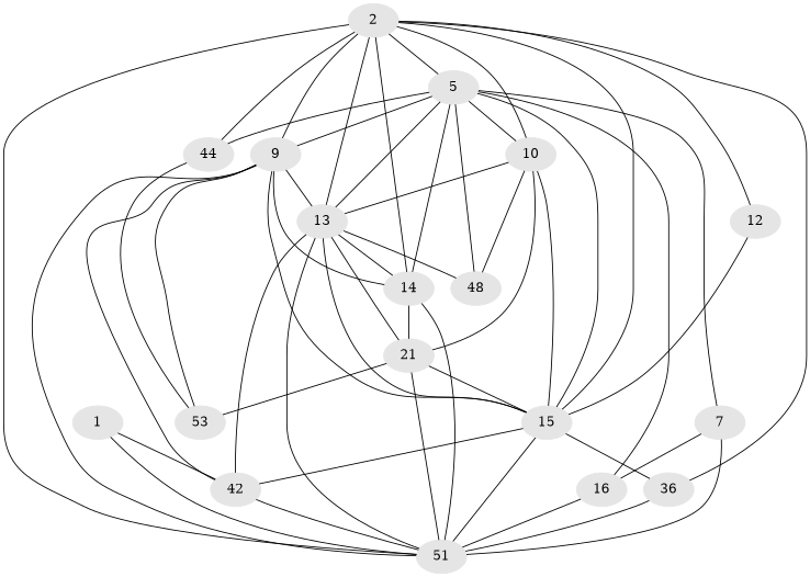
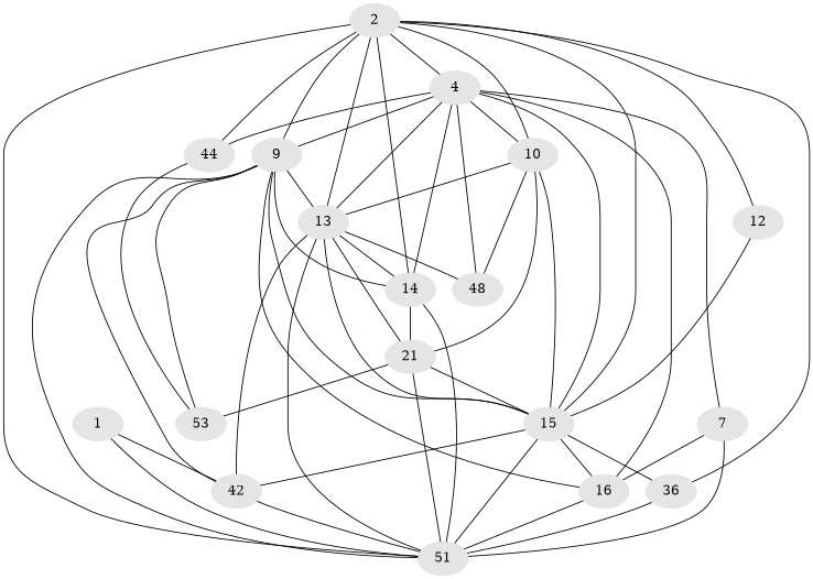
  graph {
    node [color=gray90 style=filled]
    42 [super="+57"]
    51 [super="+60+54"]
    1
    2 [super="+41+47+3+4+52+64"]
-   5 [super="+55+45+8+20"]
+   5 [super="+55+45+8+20" label=4]
    9 [super="+40+11+49"]
    10 [super="+19+30"]
    12
    13 [super="+24+29"]
    14 [super="+37+28+17"]
    15 [super="+18+22"]
    36
    44
    7 [super="+50"]
    16 [super="+31+58"]
    48
    53
    21 [super="+39"]
    42 -- 51 [weight=2]
    1 -- 42
    1 -- 51
    2 -- 51
    2 -- 5 [weight=3]
    2 -- 9 [weight=3]
    2 -- 10 [weight=2]
    2 -- 12
    2 -- 13
    2 -- 14 [weight=4]
    2 -- 15
    2 -- 36 [weight=2]
    2 -- 44
    5 -- 9
    5 -- 10
    5 -- 13 [weight=2]
    5 -- 14
    5 -- 15 [weight=2]
    5 -- 44
    5 -- 7
    5 -- 16 [weight=3]
    5 -- 48
    9 -- 42
    9 -- 51
    9 -- 13
    9 -- 14
    9 -- 15
+   9 -- 16
    9 -- 53
    10 -- 13
    10 -- 15 [weight=3]
    10 -- 48
    10 -- 21
    12 -- 15
    13 -- 42
    13 -- 51 [weight=4]
    13 -- 14
    13 -- 15 [weight=2]
    13 -- 48
    13 -- 21
    14 -- 51 [weight=3]
    14 -- 21
    15 -- 42
    15 -- 51 [weight=4]
    15 -- 36
+   15 -- 16
    36 -- 51
    44 -- 53
    7 -- 51
    7 -- 16
    16 -- 51
    21 -- 51
    21 -- 15 [weight=2]
    21 -- 53 [weight=2]
  }
